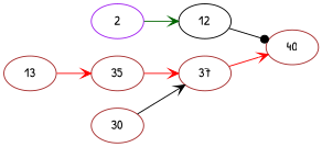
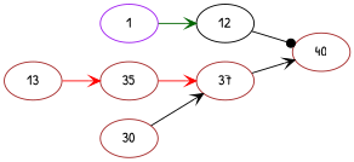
  strict digraph {
    fontname="Patrick Hand"
    rankdir=LR
    node [color=brown fontname="Patrick Hand"]
    edge [arrowhead=vee fontname="Patrick Hand"]
-   2 [color=purple entry=true]
+   2 [color=purple entry=true label=1]
    12 [color=black]
    40
    13
    35
    37
    30
    2 -> 12 [color=darkgreen cond=true]
    12 -> 40 [arrowhead=dot]
    13 -> 35 [color=red cond=false]
    35 -> 37 [color=red]
-   37 -> 40 [color=red]
+   37 -> 40
    30 -> 37
  }
